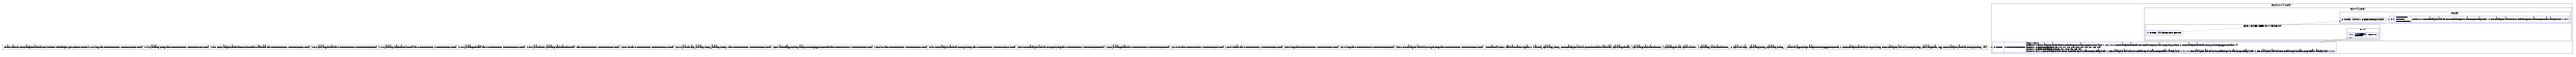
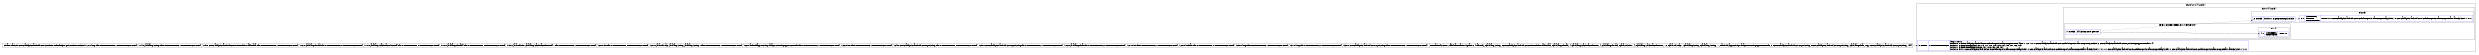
  digraph {
    rankdir=LR
    node [color=blue shape=record]
-   n1 [label="{4\:\ ?|SYNTHETIC\lRETURN\l|return r0\l}"]
+   n1 [label="{4\:\ ?|SYNTHETIC\lARGUMENT\l|return r0\l}"]
    n2 [label="{1\:\ 0x0053|if (r33 == core) goto L_?\l}"]
    n3 [label="{2\:\ 0x0055|int int r1 = getEventLogSize(r33)\l}"]
    n4 [label="{3\:\ ?|SYNTHETIC\lRETURN\lORIG_RETURN\l|return r0 + com.crashlytics.android.core.CodedOutputStream.computeTagSize(6) + com.crashlytics.android.core.CodedOutputStream.computeRawVarint32Size(r1) + r1\l}"]
    n5 [label="{0\:\ 0x0000|MTH_ENTER_BLOCK\l|long r1 = r12\lint int r0 = com.crashlytics.android.core.CodedOutputStream.computeUInt64Size(1, r12) + 0 + com.crashlytics.android.core.CodedOutputStream.computeBytesSize(2, com.crashlytics.android.core.ByteString.copyFromUtf8(r14))\lint int r1 = getEventAppSize(r15, r16, r17, r18, r19, r20, r24, r25, r21, r22, r23)\lint int r1 = getEventDeviceSize(r26, r27, r28, r23, r29, r31)\lint int r0 = r0 + com.crashlytics.android.core.CodedOutputStream.computeTagSize(3) + com.crashlytics.android.core.CodedOutputStream.computeRawVarint32Size(r1) + r1 + com.crashlytics.android.core.CodedOutputStream.computeTagSize(5) + com.crashlytics.android.core.CodedOutputStream.computeRawVarint32Size(r1) + r1\l}"]
    n6 [label="{private static int com.crashlytics.android.core.SessionProtobufHelper.getSessionEventSize((r12v0 long A[IMMUTABLE_TYPE, METHOD_ARGUMENT]), (r14v0 java.lang.String A[IMMUTABLE_TYPE, METHOD_ARGUMENT]), (r15v0 com.crashlytics.android.core.TrimmedThrowableData A[IMMUTABLE_TYPE, METHOD_ARGUMENT]), (r16v0 java.lang.Thread A[IMMUTABLE_TYPE, METHOD_ARGUMENT]), (r17v0 java.lang.StackTraceElement[] A[IMMUTABLE_TYPE, METHOD_ARGUMENT]), (r18v0 java.lang.Thread[] A[IMMUTABLE_TYPE, METHOD_ARGUMENT]), (r19v0 java.util.List\<java.lang.StackTraceElement[]\> A[IMMUTABLE_TYPE, METHOD_ARGUMENT]), (r20v0 int A[IMMUTABLE_TYPE, METHOD_ARGUMENT]), (r21v0 java.util.Map\<java.lang.String, java.lang.String\> A[IMMUTABLE_TYPE, METHOD_ARGUMENT]), (r22v0 android.app.ActivityManager$RunningAppProcessInfo A[IMMUTABLE_TYPE, METHOD_ARGUMENT]), (r23v0 int A[IMMUTABLE_TYPE, METHOD_ARGUMENT]), (r24v0 com.crashlytics.android.core.ByteString A[IMMUTABLE_TYPE, METHOD_ARGUMENT]), (r25v0 com.crashlytics.android.core.ByteString A[IMMUTABLE_TYPE, METHOD_ARGUMENT]), (r26v0 java.lang.Float A[IMMUTABLE_TYPE, METHOD_ARGUMENT]), (r27v0 int A[IMMUTABLE_TYPE, METHOD_ARGUMENT]), (r28v0 boolean A[IMMUTABLE_TYPE, METHOD_ARGUMENT]), (r29v0 long A[IMMUTABLE_TYPE, METHOD_ARGUMENT]), (r31v0 long A[IMMUTABLE_TYPE, METHOD_ARGUMENT]), (r33v0 com.crashlytics.android.core.ByteString A[IMMUTABLE_TYPE, METHOD_ARGUMENT]))  | Annotation[SYSTEM, dalvik.annotation.Signature, \{value=[(J, Ljava\/lang\/String;, Lcom\/crashlytics\/android\/core\/TrimmedThrowableData;, Ljava\/lang\/Thread;, [, Ljava\/lang\/StackTraceElement;, [, Ljava\/lang\/Thread;, Ljava\/util\/List\<, [, Ljava\/lang\/StackTraceElement;, \>;I, Ljava\/util\/Map\<, Ljava\/lang\/String;, Ljava\/lang\/String;, \>;, Landroid\/app\/ActivityManager$RunningAppProcessInfo;, I, Lcom\/crashlytics\/android\/core\/ByteString;, Lcom\/crashlytics\/android\/core\/ByteString;, Ljava\/lang\/Float;, IZJJ, Lcom\/crashlytics\/android\/core\/ByteString;, )I]\}]\l}" color=""]
    subgraph cluster_1 {
      label="R(2:0|(2:(1:4)|(2:2|3)))"
      n5
      subgraph cluster_2 {
        label="R(2:(1:4)|(2:2|3))"
        subgraph cluster_3 {
          label="IF [B:1:0x0053] THEN: R(1:4) ELSE: null"
          n2
          subgraph cluster_4 {
            label="R(1:4)"
            n1
          }
        }
        subgraph cluster_5 {
          label="R(2:2|3)"
          n3
          n4
        }
      }
    }
-   n5 -> n1
+   n2 -> n1
    n2 -> n3 [style=dashed]
    n3 -> n4
    n6 -> n5
  }
